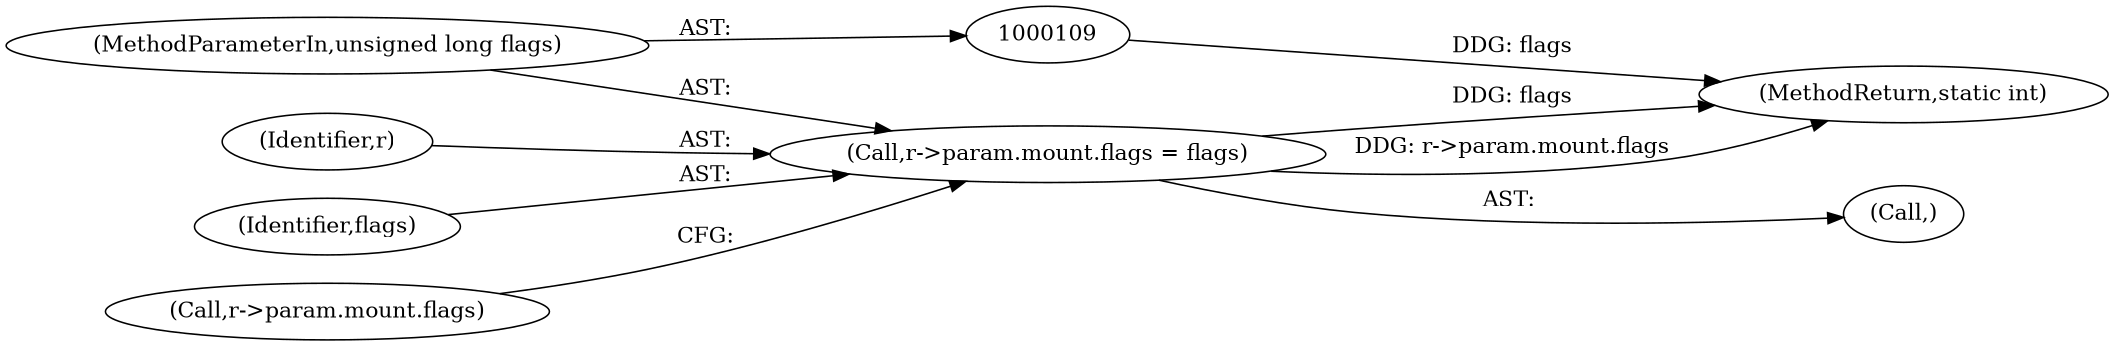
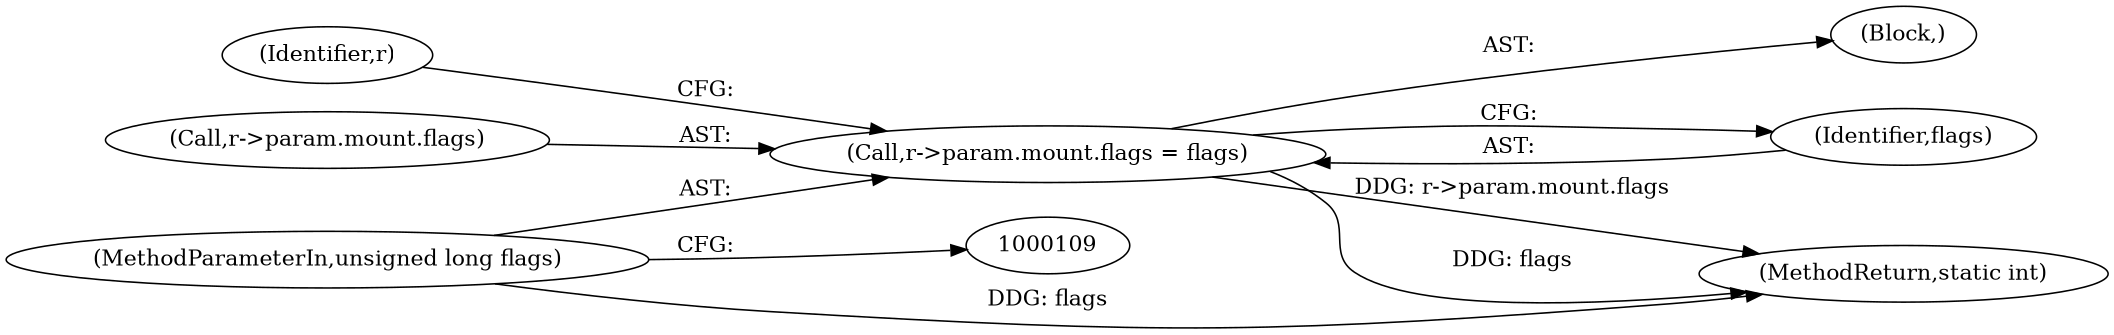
  digraph {
    rankdir=LR
    n1 [label="(Call,r->param.mount.flags = flags)"]
-   n2 [label="(Call,)"]
+   n2 [label="(Block,)"]
    n3 [label="(Identifier,flags)"]
    n4 [label="(MethodReturn,static int)"]
    n5 [label="(MethodParameterIn,unsigned long flags)"]
    1000109
    n7 [label="(Identifier,r)"]
    n8 [label="(Call,r->param.mount.flags)"]
    n1 -> n2 [label="AST: "]
+   n1 -> n3 [label="CFG: "]
    n1 -> n4 [label="DDG: flags"]
    n1 -> n4 [label="DDG: r->param.mount.flags"]
    n3 -> n1 [label="AST: "]
    n5 -> n1 [label="AST: "]
-   1000109 -> n4 [label="DDG: flags"]
-   n5 -> 1000109 [label="AST: "]
-   n7 -> n1 [label="AST: "]
-   n8 -> n1 [label="CFG: "]
+   n5 -> n4 [label="DDG: flags"]
+   n5 -> 1000109 [label="CFG: "]
+   n7 -> n1 [label="CFG: "]
+   n8 -> n1 [label="AST: "]
  }
